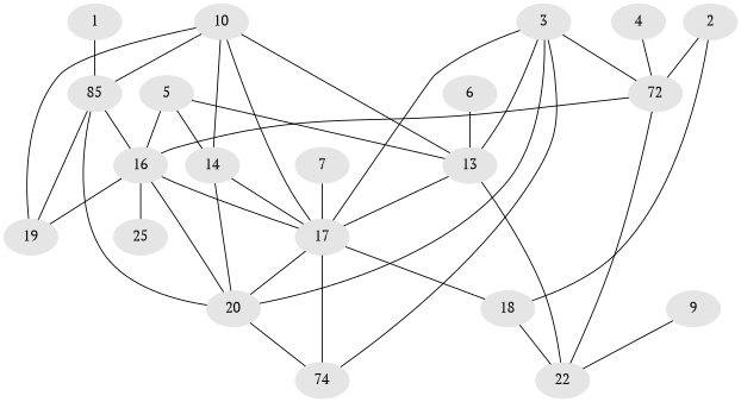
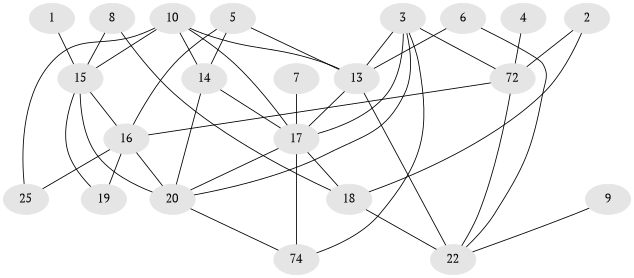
  graph {
    fontname="PT Serif"
    node [color=gray90 fontname="PT Serif" style=filled]
    edge [fontname="PT Serif" weight=1.0]
    1
-   15 [label=85]
+   15
    20
    16
    19
    n6 [label=72]
    2
    18
    22
    3
    13
    17
    n13 [label=74]
    14
    4
    5
    25
    6
    7
+   8
    9
    10
    1 -- 15
    15 -- 20
    15 -- 16 [weight=2.0]
    15 -- 19
    20 -- n13
    16 -- 20 [weight=2.0]
    16 -- 19
-   16 -- 17
    16 -- 25
    n6 -- 16
    n6 -- 22
    2 -- n6
    2 -- 18
    18 -- 22
    3 -- 20
    3 -- n6
    3 -- 13
    3 -- 17 [weight=2.0]
    3 -- n13
    13 -- 22 [weight=2.0]
    13 -- 17
    17 -- 20
    17 -- 18
    17 -- n13
    14 -- 20
    14 -- 17 [weight=2.0]
    4 -- n6
    5 -- 16 [weight=2.0]
    5 -- 13
    5 -- 14
+   6 -- 22
    6 -- 13
    7 -- 17 [weight=2.0]
+   8 -- 15
+   8 -- 18
    9 -- 22
    10 -- 15
-   10 -- 19
+   10 -- 25
    10 -- 13
    10 -- 17
    10 -- 14
  }
